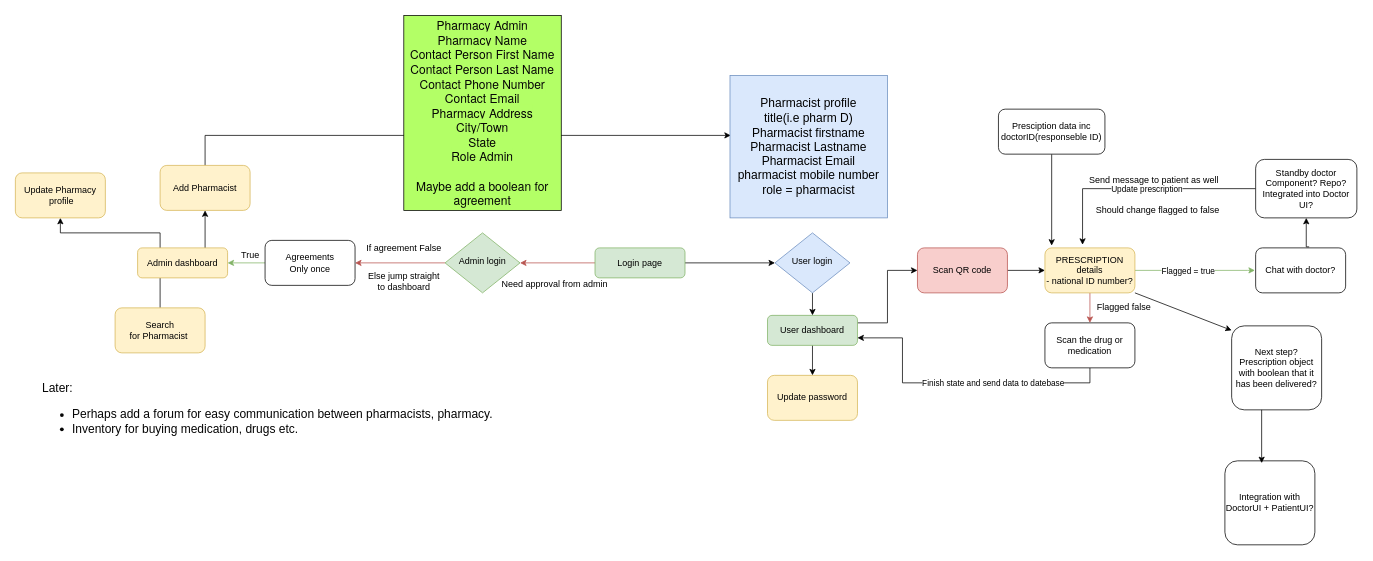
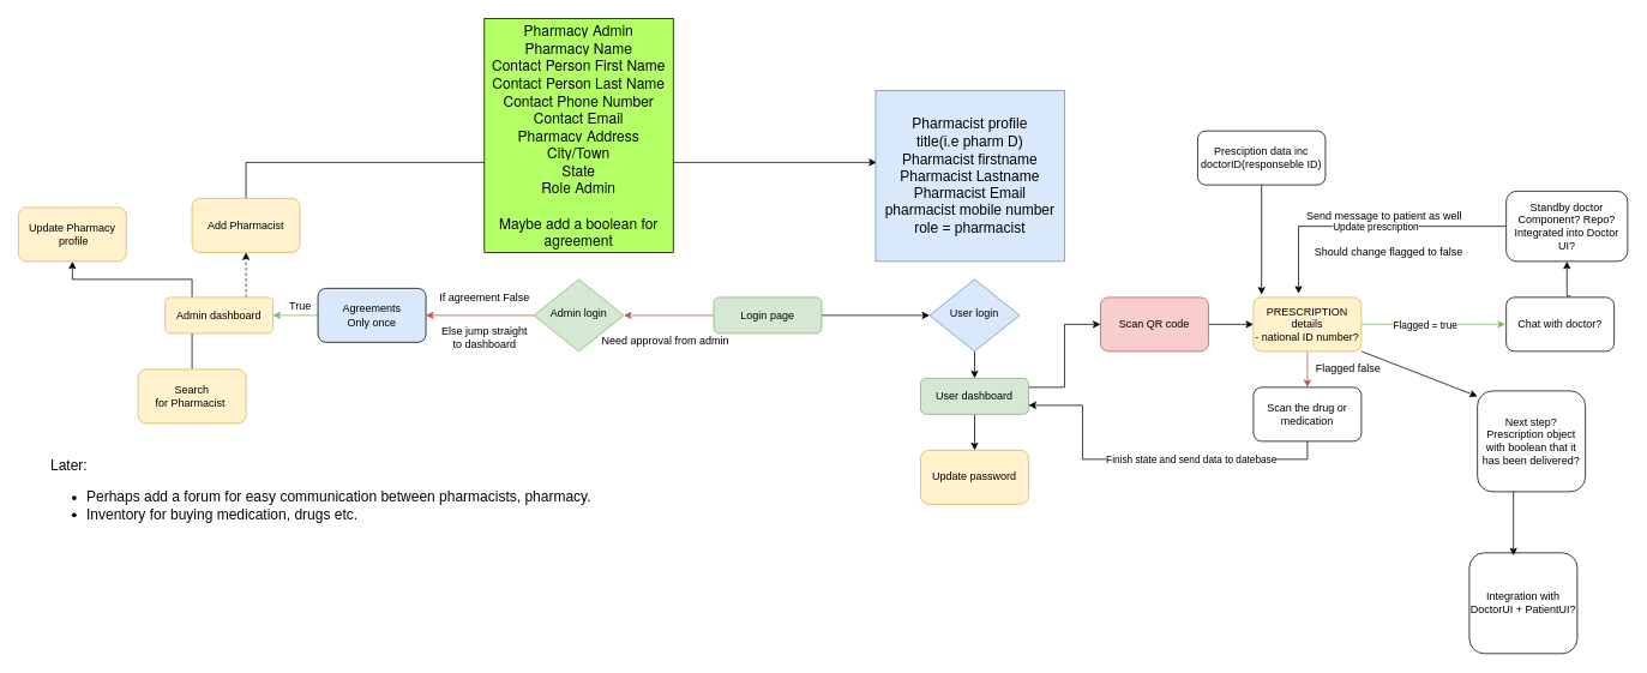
  <mxCell id="0" />
  <mxCell id="1" parent="0" />
  <mxCell id="2" style="edgeStyle=orthogonalEdgeStyle;rounded=0;orthogonalLoop=1;jettySize=auto;html=1;exitX=1;exitY=0.5;exitDx=0;exitDy=0;entryX=0;entryY=0.5;entryDx=0;entryDy=0;" parent="1" source="4" target="6" edge="1"><mxGeometry relative="1" as="geometry" /></mxCell>
  <mxCell id="3" style="edgeStyle=orthogonalEdgeStyle;rounded=0;orthogonalLoop=1;jettySize=auto;html=1;exitX=0;exitY=0.5;exitDx=0;exitDy=0;fillColor=#f8cecc;strokeColor=#b85450;" parent="1" source="4" target="11" edge="1"><mxGeometry relative="1" as="geometry" /></mxCell>
  <mxCell id="4" value="Login page" style="rounded=1;whiteSpace=wrap;html=1;fontSize=12;glass=0;strokeWidth=1;shadow=0;fillColor=#d5e8d4;strokeColor=#82b366;" parent="1" vertex="1"><mxGeometry x="793" y="330" width="120" height="40" as="geometry" /></mxCell>
  <mxCell id="5" style="edgeStyle=orthogonalEdgeStyle;rounded=0;orthogonalLoop=1;jettySize=auto;html=1;exitX=0.5;exitY=1;exitDx=0;exitDy=0;entryX=0.5;entryY=0;entryDx=0;entryDy=0;fontColor=#050505;" parent="1" source="6" target="9" edge="1"><mxGeometry relative="1" as="geometry" /></mxCell>
  <mxCell id="6" value="User login" style="rhombus;whiteSpace=wrap;html=1;shadow=0;fontFamily=Helvetica;fontSize=12;align=center;strokeWidth=1;spacing=6;spacingTop=-4;fillColor=#dae8fc;strokeColor=#6c8ebf;" parent="1" vertex="1"><mxGeometry x="1033" y="310" width="100" height="80" as="geometry" /></mxCell>
  <mxCell id="7" style="edgeStyle=orthogonalEdgeStyle;rounded=0;orthogonalLoop=1;jettySize=auto;html=1;exitX=0.5;exitY=1;exitDx=0;exitDy=0;" parent="1" source="9" target="17" edge="1"><mxGeometry relative="1" as="geometry" /></mxCell>
  <mxCell id="8" style="edgeStyle=orthogonalEdgeStyle;rounded=0;orthogonalLoop=1;jettySize=auto;html=1;exitX=1;exitY=0.25;exitDx=0;exitDy=0;entryX=0;entryY=0.5;entryDx=0;entryDy=0;" parent="1" source="9" target="24" edge="1"><mxGeometry relative="1" as="geometry" /></mxCell>
  <mxCell id="9" value="User dashboard" style="rounded=1;whiteSpace=wrap;html=1;fontSize=12;glass=0;strokeWidth=1;shadow=0;fillColor=#d5e8d4;strokeColor=#82b366;" parent="1" vertex="1"><mxGeometry x="1023" y="420" width="120" height="40" as="geometry" /></mxCell>
  <mxCell id="10" style="edgeStyle=orthogonalEdgeStyle;rounded=0;orthogonalLoop=1;jettySize=auto;html=1;exitX=0;exitY=0.5;exitDx=0;exitDy=0;entryX=1;entryY=0.5;entryDx=0;entryDy=0;fillColor=#f8cecc;strokeColor=#b85450;" parent="1" source="11" target="22" edge="1"><mxGeometry relative="1" as="geometry" /></mxCell>
  <mxCell id="11" value="Admin login" style="rhombus;whiteSpace=wrap;html=1;shadow=0;fontFamily=Helvetica;fontSize=12;align=center;strokeWidth=1;spacing=6;spacingTop=-4;fillColor=#d5e8d4;strokeColor=#82b366;" parent="1" vertex="1"><mxGeometry x="593" y="310" width="100" height="80" as="geometry" /></mxCell>
- <mxCell id="12" style="edgeStyle=orthogonalEdgeStyle;rounded=0;orthogonalLoop=1;jettySize=auto;html=1;exitX=0.75;exitY=0;exitDx=0;exitDy=0;entryX=0.5;entryY=1;entryDx=0;entryDy=0;" parent="1" source="15" target="20" edge="1"><mxGeometry relative="1" as="geometry" /></mxCell>
+ <mxCell id="12" style="edgeStyle=orthogonalEdgeStyle;rounded=0;orthogonalLoop=1;jettySize=auto;html=1;exitX=0.75;exitY=0;exitDx=0;exitDy=0;entryX=0.5;entryY=1;entryDx=0;entryDy=0;dashed=1;" parent="1" source="15" target="20" edge="1"><mxGeometry relative="1" as="geometry" /></mxCell>
  <mxCell id="13" style="edgeStyle=orthogonalEdgeStyle;rounded=0;orthogonalLoop=1;jettySize=auto;html=1;exitX=0.25;exitY=0;exitDx=0;exitDy=0;entryX=0.5;entryY=1;entryDx=0;entryDy=0;" parent="1" source="15" target="16" edge="1"><mxGeometry relative="1" as="geometry" /></mxCell>
  <mxCell id="14" style="edgeStyle=orthogonalEdgeStyle;rounded=0;orthogonalLoop=1;jettySize=auto;html=1;exitX=0.25;exitY=1;exitDx=0;exitDy=0;entryX=0.5;entryY=0;entryDx=0;entryDy=0;endArrow=none;" parent="1" source="15" target="18" edge="1"><mxGeometry relative="1" as="geometry" /></mxCell>
  <mxCell id="15" value="Admin dashboard" style="rounded=1;whiteSpace=wrap;html=1;fontSize=12;glass=0;strokeWidth=1;shadow=0;fillColor=#fff2cc;strokeColor=#d6b656;" parent="1" vertex="1"><mxGeometry x="183" y="330" width="120" height="40" as="geometry" /></mxCell>
  <mxCell id="16" value="Update Pharmacy&lt;br&gt;&amp;nbsp;profile" style="rounded=1;whiteSpace=wrap;html=1;fillColor=#fff2cc;strokeColor=#d6b656;" parent="1" vertex="1"><mxGeometry x="20" y="230" width="120" height="60" as="geometry" /></mxCell>
  <mxCell id="17" value="Update password" style="rounded=1;whiteSpace=wrap;html=1;fillColor=#fff2cc;strokeColor=#d6b656;" parent="1" vertex="1"><mxGeometry x="1023" y="500" width="120" height="60" as="geometry" /></mxCell>
  <mxCell id="18" value="Search for&amp;nbsp;&lt;span&gt;&lt;/span&gt;&lt;span&gt;&lt;/span&gt;&lt;span&gt;Pharmacist&amp;nbsp;&lt;/span&gt;" style="rounded=1;whiteSpace=wrap;html=1;fillColor=#fff2cc;strokeColor=#d6b656;" parent="1" vertex="1"><mxGeometry x="153" y="410" width="120" height="60" as="geometry" /></mxCell>
  <mxCell id="19" style="edgeStyle=orthogonalEdgeStyle;rounded=0;orthogonalLoop=1;jettySize=auto;html=1;exitX=0.5;exitY=0;exitDx=0;exitDy=0;entryX=0.005;entryY=0.421;entryDx=0;entryDy=0;entryPerimeter=0;" parent="1" source="20" target="43" edge="1"><mxGeometry relative="1" as="geometry"><mxPoint x="453" y="-60" as="targetPoint" /></mxGeometry></mxCell>
  <mxCell id="20" value="Add Pharmacist" style="rounded=1;whiteSpace=wrap;html=1;fillColor=#fff2cc;strokeColor=#d6b656;" parent="1" vertex="1"><mxGeometry x="213" y="220" width="120" height="60" as="geometry" /></mxCell>
  <mxCell id="21" style="edgeStyle=orthogonalEdgeStyle;rounded=0;orthogonalLoop=1;jettySize=auto;html=1;exitX=0;exitY=0.5;exitDx=0;exitDy=0;entryX=1;entryY=0.5;entryDx=0;entryDy=0;fillColor=#d5e8d4;strokeColor=#82b366;" parent="1" source="22" target="15" edge="1"><mxGeometry relative="1" as="geometry" /></mxCell>
- <mxCell id="22" value="Agreements&lt;br&gt;Only once" style="rounded=1;whiteSpace=wrap;html=1;" parent="1" vertex="1"><mxGeometry x="353" y="320" width="120" height="60" as="geometry" /></mxCell>
+ <mxCell id="22" value="Agreements&lt;br&gt;Only once" style="rounded=1;whiteSpace=wrap;html=1;fillColor=#dae8fc;" parent="1" vertex="1"><mxGeometry x="353" y="320" width="120" height="60" as="geometry" /></mxCell>
  <mxCell id="23" style="edgeStyle=orthogonalEdgeStyle;rounded=0;orthogonalLoop=1;jettySize=auto;html=1;exitX=1;exitY=0.5;exitDx=0;exitDy=0;entryX=0;entryY=0.5;entryDx=0;entryDy=0;" parent="1" source="24" target="28" edge="1"><mxGeometry relative="1" as="geometry" /></mxCell>
  <mxCell id="24" value="Scan QR code" style="rounded=1;whiteSpace=wrap;html=1;fillColor=#f8cecc;strokeColor=#b85450;" parent="1" vertex="1"><mxGeometry x="1223" y="330" width="120" height="60" as="geometry" /></mxCell>
  <mxCell id="25" style="edgeStyle=orthogonalEdgeStyle;rounded=0;orthogonalLoop=1;jettySize=auto;html=1;exitX=1;exitY=0.5;exitDx=0;exitDy=0;fillColor=#d5e8d4;strokeColor=#82b366;" parent="1" source="28" edge="1"><mxGeometry relative="1" as="geometry"><mxPoint x="1543" y="350" as="sourcePoint" /><mxPoint x="1673" y="360" as="targetPoint" /><Array as="points"><mxPoint x="1663" y="360" /></Array></mxGeometry></mxCell>
  <mxCell id="26" value="Flagged = true" style="edgeLabel;html=1;align=center;verticalAlign=middle;resizable=0;points=[];" parent="25" vertex="1" connectable="0"><mxGeometry x="-0.362" y="-1" relative="1" as="geometry"><mxPoint x="19" y="-1" as="offset" /></mxGeometry></mxCell>
  <mxCell id="27" style="edgeStyle=orthogonalEdgeStyle;rounded=0;orthogonalLoop=1;jettySize=auto;html=1;exitX=0.5;exitY=1;exitDx=0;exitDy=0;entryX=0.5;entryY=0;entryDx=0;entryDy=0;fillColor=#f8cecc;strokeColor=#b85450;" parent="1" source="28" target="37" edge="1"><mxGeometry relative="1" as="geometry" /></mxCell>
  <mxCell id="28" value="&lt;div&gt;&lt;span&gt;&lt;/span&gt;&lt;span&gt;&lt;/span&gt;&lt;span&gt;PRESCRIPTION details&lt;/span&gt;&lt;/div&gt;&lt;div&gt;&lt;span&gt;- national ID number?&lt;br&gt;&lt;/span&gt;&lt;/div&gt;" style="rounded=1;whiteSpace=wrap;html=1;fillColor=#fff2cc;strokeColor=#d6b656;" parent="1" vertex="1"><mxGeometry x="1393" y="330" width="120" height="60" as="geometry" /></mxCell>
  <mxCell id="29" style="edgeStyle=orthogonalEdgeStyle;rounded=0;orthogonalLoop=1;jettySize=auto;html=1;exitX=0.595;exitY=-0.023;exitDx=0;exitDy=0;entryX=0.5;entryY=1;entryDx=0;entryDy=0;exitPerimeter=0;" parent="1" source="30" target="33" edge="1"><mxGeometry relative="1" as="geometry"><mxPoint x="1693" y="310" as="targetPoint" /></mxGeometry></mxCell>
  <mxCell id="30" value="Chat with doctor?" style="rounded=1;whiteSpace=wrap;html=1;" parent="1" vertex="1"><mxGeometry x="1674" y="330" width="120" height="60" as="geometry" /></mxCell>
  <mxCell id="31" style="edgeStyle=orthogonalEdgeStyle;rounded=0;orthogonalLoop=1;jettySize=auto;html=1;exitX=0;exitY=0.5;exitDx=0;exitDy=0;entryX=0.418;entryY=-0.07;entryDx=0;entryDy=0;entryPerimeter=0;" parent="1" source="33" target="28" edge="1"><mxGeometry relative="1" as="geometry" /></mxCell>
  <mxCell id="32" value="Update prescription" style="edgeLabel;html=1;align=center;verticalAlign=middle;resizable=0;points=[];" parent="31" vertex="1" connectable="0"><mxGeometry x="0.205" y="1" relative="1" as="geometry"><mxPoint x="38" y="-1" as="offset" /></mxGeometry></mxCell>
  <mxCell id="33" value="Standby doctor&lt;br&gt;Component? Repo?&lt;br&gt;Integrated into Doctor UI?" style="rounded=1;whiteSpace=wrap;html=1;" parent="1" vertex="1"><mxGeometry x="1674" y="212" width="135" height="78" as="geometry" /></mxCell>
  <mxCell id="34" value="Send message to patient as well" style="text;html=1;align=center;verticalAlign=middle;resizable=0;points=[];autosize=1;strokeColor=none;fillColor=none;" parent="1" vertex="1"><mxGeometry x="1443" y="230" width="190" height="20" as="geometry" /></mxCell>
  <mxCell id="35" style="edgeStyle=orthogonalEdgeStyle;rounded=0;orthogonalLoop=1;jettySize=auto;html=1;exitX=0.5;exitY=1;exitDx=0;exitDy=0;entryX=1;entryY=0.75;entryDx=0;entryDy=0;" parent="1" source="37" target="9" edge="1"><mxGeometry relative="1" as="geometry"><mxPoint x="1453" y="520" as="targetPoint" /><Array as="points"><mxPoint x="1453" y="510" /><mxPoint x="1203" y="510" /><mxPoint x="1203" y="450" /></Array></mxGeometry></mxCell>
  <mxCell id="36" value="Finish state and send data to datebase" style="edgeLabel;html=1;align=center;verticalAlign=middle;resizable=0;points=[];" parent="35" vertex="1" connectable="0"><mxGeometry x="-0.133" y="-1" relative="1" as="geometry"><mxPoint x="19" y="1" as="offset" /></mxGeometry></mxCell>
  <mxCell id="37" value="Scan the drug or medication" style="rounded=1;whiteSpace=wrap;html=1;" parent="1" vertex="1"><mxGeometry x="1393" y="430" width="120" height="60" as="geometry" /></mxCell>
  <mxCell id="38" value="Flagged false" style="text;html=1;align=center;verticalAlign=middle;resizable=0;points=[];autosize=1;strokeColor=none;fillColor=none;" parent="1" vertex="1"><mxGeometry x="1453" y="400" width="90" height="20" as="geometry" /></mxCell>
  <mxCell id="39" value="Should change flagged to false" style="text;html=1;align=center;verticalAlign=middle;resizable=0;points=[];autosize=1;strokeColor=none;fillColor=none;" parent="1" vertex="1"><mxGeometry x="1453" y="270" width="180" height="20" as="geometry" /></mxCell>
  <mxCell id="40" value="If agreement False" style="text;html=1;align=center;verticalAlign=middle;resizable=0;points=[];autosize=1;strokeColor=none;fillColor=none;" parent="1" vertex="1"><mxGeometry x="478" y="320" width="120" height="20" as="geometry" /></mxCell>
  <mxCell id="41" value="Else jump straight &lt;br&gt;to dashboard" style="text;html=1;align=center;verticalAlign=middle;resizable=0;points=[];autosize=1;strokeColor=none;fillColor=none;" parent="1" vertex="1"><mxGeometry x="483" y="360" width="110" height="30" as="geometry" /></mxCell>
  <mxCell id="42" value="True" style="text;html=1;align=center;verticalAlign=middle;resizable=0;points=[];autosize=1;strokeColor=none;fillColor=none;" parent="1" vertex="1"><mxGeometry x="313" y="330" width="40" height="20" as="geometry" /></mxCell>
  <mxCell id="43" value="&lt;font style=&quot;font-size: 16px&quot;&gt;Pharmacist profile&lt;br&gt;title(i.e pharm D)&lt;br&gt;Pharmacist firstname&lt;br&gt;Pharmacist Lastname&lt;br&gt;Pharmacist Email&lt;br&gt;pharmacist mobile number&lt;br&gt;role = pharmacist&lt;/font&gt;" style="whiteSpace=wrap;html=1;fillColor=#dae8fc;strokeColor=#6c8ebf;" parent="1" vertex="1"><mxGeometry x="973" y="100" width="210" height="190" as="geometry" /></mxCell>
  <mxCell id="44" value="&lt;span style=&quot;font-family: &amp;#34;whitney&amp;#34; , &amp;#34;helvetica neue&amp;#34; , &amp;#34;helvetica&amp;#34; , &amp;#34;arial&amp;#34; , sans-serif ; font-size: 16px&quot;&gt;&lt;font color=&quot;#050505&quot;&gt;&lt;span style=&quot;background-color: rgb(179 , 255 , 102)&quot;&gt;Pharmacy Admin&lt;br&gt;Pharmacy Name&lt;br&gt;Contact Person First Name&lt;br&gt;Contact Person Last Name&lt;br&gt;Contact Phone Number&lt;br&gt;Contact Email&lt;br&gt;Pharmacy Address&lt;br&gt;City/Town&lt;br&gt;State&lt;br&gt;Role Admin&lt;br&gt;&lt;br&gt;Maybe add a boolean for agreement&lt;/span&gt;&lt;br&gt;&lt;/font&gt;&lt;/span&gt;" style="rounded=0;whiteSpace=wrap;html=1;align=center;strokeColor=#000000;fillColor=#B3FF66;" parent="1" vertex="1"><mxGeometry x="538" y="20" width="210" height="260" as="geometry" /></mxCell>
  <mxCell id="45" style="edgeStyle=orthogonalEdgeStyle;rounded=0;orthogonalLoop=1;jettySize=auto;html=1;exitX=0.5;exitY=1;exitDx=0;exitDy=0;" parent="1" source="44" target="44" edge="1"><mxGeometry relative="1" as="geometry" /></mxCell>
  <mxCell id="46" value="Later: &lt;br&gt;&lt;ul&gt;&lt;li&gt;Perhaps add a forum for easy communication between pharmacists, pharmacy.&lt;/li&gt;&lt;li&gt;Inventory for buying medication, drugs etc.&lt;/li&gt;&lt;/ul&gt;" style="text;html=1;align=left;verticalAlign=middle;resizable=0;points=[];autosize=1;strokeColor=none;fillColor=none;fontSize=16;fontColor=#050505;" parent="1" vertex="1"><mxGeometry x="54" y="505" width="611" height="93" as="geometry" /></mxCell>
  <mxCell id="47" value="" style="endArrow=classic;html=1;rounded=0;exitX=1;exitY=1;exitDx=0;exitDy=0;" parent="1" source="28" edge="1"><mxGeometry width="50" height="50" relative="1" as="geometry"><mxPoint x="1592" y="490" as="sourcePoint" /><mxPoint x="1642" y="440" as="targetPoint" /></mxGeometry></mxCell>
  <mxCell id="48" value="Next step?&lt;br&gt;Prescription object with boolean that it has been delivered? " style="rounded=1;whiteSpace=wrap;html=1;" parent="1" vertex="1"><mxGeometry x="1642" y="434" width="120" height="112" as="geometry" /></mxCell>
  <mxCell id="49" value="Integration with DoctorUI + PatientUI?" style="rounded=1;whiteSpace=wrap;html=1;" parent="1" vertex="1"><mxGeometry x="1633" y="614" width="120" height="112" as="geometry" /></mxCell>
  <mxCell id="50" value="" style="endArrow=classic;html=1;rounded=0;" parent="1" edge="1"><mxGeometry width="50" height="50" relative="1" as="geometry"><mxPoint x="1682" y="546" as="sourcePoint" /><mxPoint x="1682" y="617" as="targetPoint" /></mxGeometry></mxCell>
  <mxCell id="51" style="edgeStyle=orthogonalEdgeStyle;rounded=0;orthogonalLoop=1;jettySize=auto;html=1;exitX=0.5;exitY=1;exitDx=0;exitDy=0;entryX=0.075;entryY=-0.05;entryDx=0;entryDy=0;entryPerimeter=0;" parent="1" source="52" target="28" edge="1"><mxGeometry relative="1" as="geometry" /></mxCell>
  <mxCell id="52" value="Presciption data inc&lt;br&gt;doctorID(responseble ID)" style="rounded=1;whiteSpace=wrap;html=1;" parent="1" vertex="1"><mxGeometry x="1331" y="145" width="142" height="60" as="geometry" /></mxCell>
  <mxCell id="53" value="Need approval from admin" style="text;html=1;align=center;verticalAlign=middle;resizable=0;points=[];autosize=1;strokeColor=none;fillColor=none;" parent="1" vertex="1"><mxGeometry x="663" y="370" width="152" height="18" as="geometry" /></mxCell>
